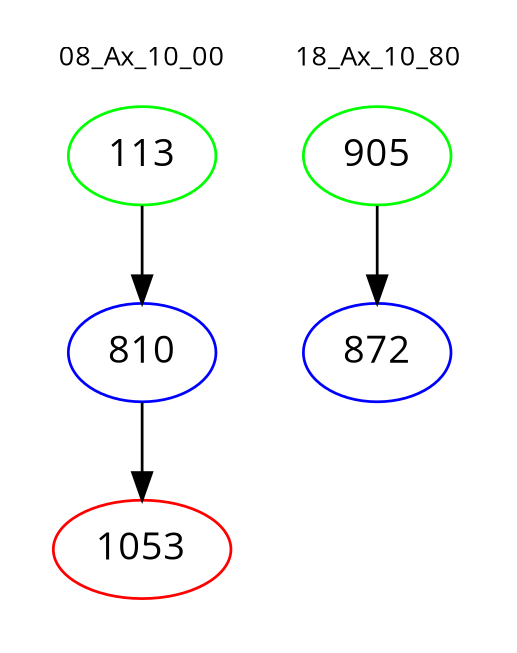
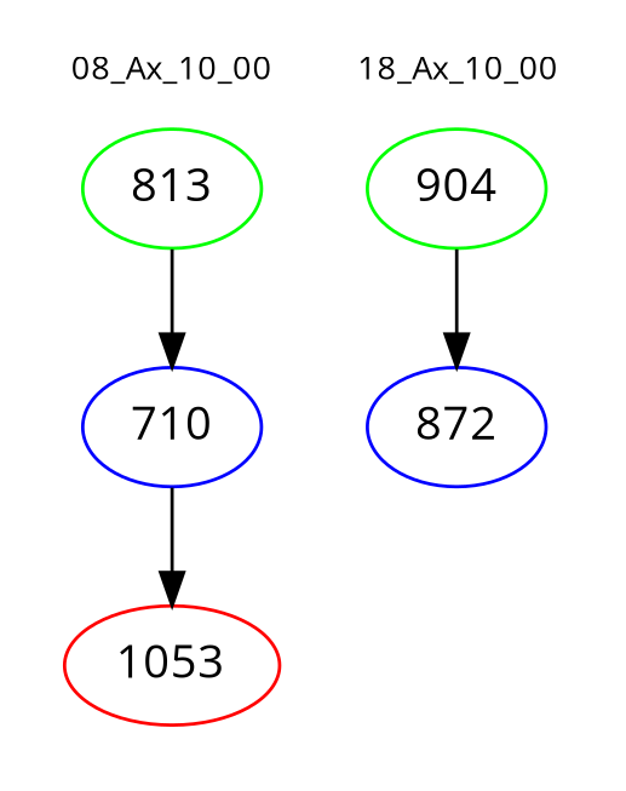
  digraph {
    fontname="Open Sans"
    node [color=green fontname="Open Sans"]
    edge [color=black fontname="Open Sans"]
-   n1 [label=113]
-   n2 [color=blue label=810]
+   n1 [label=813]
+   n2 [color=blue label=710]
    n3 [color=red label=1053]
-   n4 [label=905]
+   n4 [label=904]
    n5 [color=blue label=872]
    subgraph cluster_1 {
      color=white
      fontsize=10
      label="08_Ax_10_00"
      n1
      n2
      n3
    }
    subgraph cluster_2 {
      color=white
      fontsize=10
-     label="18_Ax_10_80"
+     label="18_Ax_10_00"
      n4
      n5
    }
    n1 -> n2
    n2 -> n3
    n4 -> n5
  }
